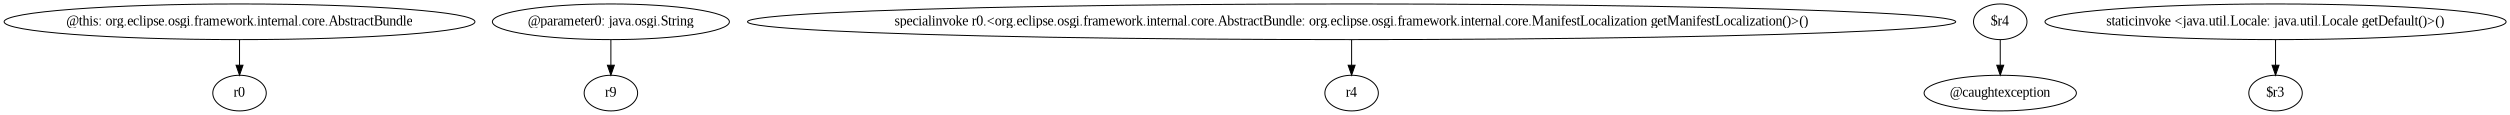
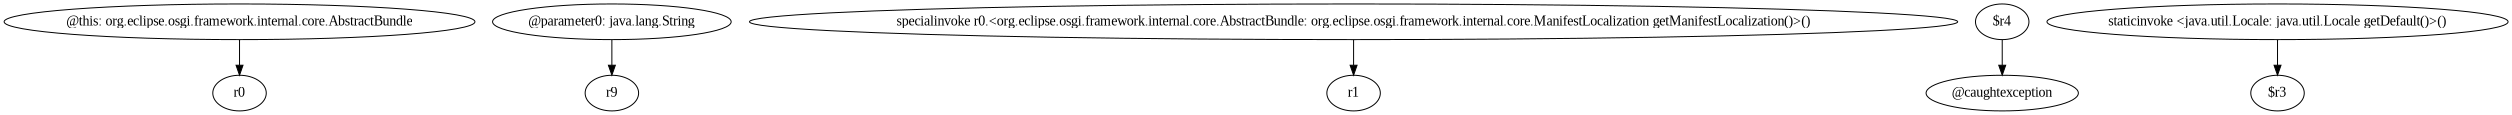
  digraph {
    fontname="Liberation Serif"
    node [fontname="Liberation Serif"]
    edge [fontname="Liberation Serif"]
    n1 [label="@this: org.eclipse.osgi.framework.internal.core.AbstractBundle"]
    n2 [label=r0]
-   n3 [label="@parameter0: java.osgi.String"]
+   n3 [label="@parameter0: java.lang.String"]
    n4 [label=r9]
    n5 [label="specialinvoke r0.<org.eclipse.osgi.framework.internal.core.AbstractBundle: org.eclipse.osgi.framework.internal.core.ManifestLocalization getManifestLocalization()>()"]
-   n6 [label=r4]
+   n6 [label=r1]
    n7 [label="@caughtexception"]
    n8 [label="$r4"]
    n9 [label="staticinvoke <java.util.Locale: java.util.Locale getDefault()>()"]
    n10 [label="$r3"]
    n1 -> n2
    n3 -> n4
    n5 -> n6
    n8 -> n7
    n9 -> n10
  }
